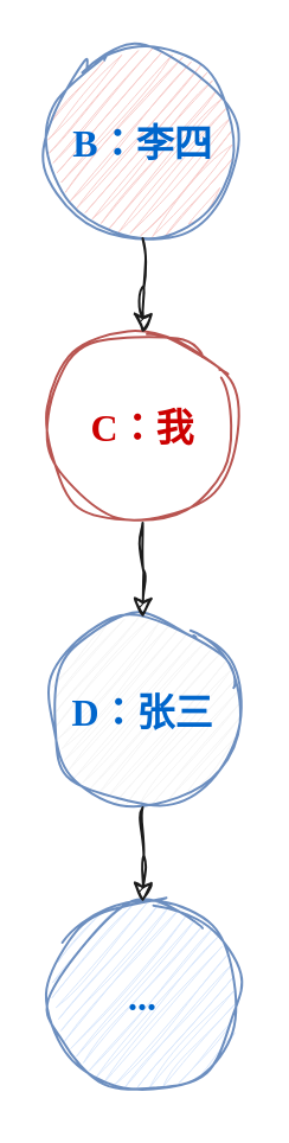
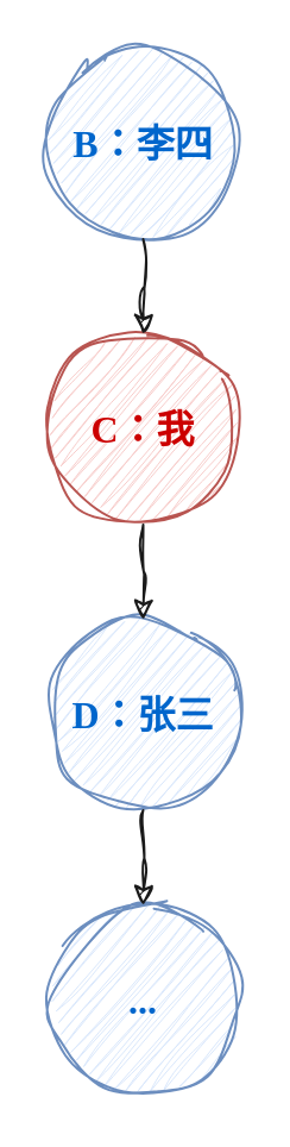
  <mxCell id="0" />
  <mxCell id="1" parent="0" />
  <mxCell id="2" value="..." style="ellipse;whiteSpace=wrap;html=1;aspect=fixed;labelBackgroundColor=none;fillColor=#dae8fc;strokeColor=#6c8ebf;sketch=1;curveFitting=1;jiggle=2;fontFamily=Times New Roman;fontStyle=1;fontSize=16;fontColor=#0066CC;" vertex="1" parent="1"><mxGeometry x="20" y="380" width="80" height="80" as="geometry" /></mxCell>
- <mxCell id="3" value="D：张三" style="ellipse;whiteSpace=wrap;html=1;aspect=fixed;labelBackgroundColor=none;fillColor=#f5f5f5;strokeColor=#6c8ebf;sketch=1;curveFitting=1;jiggle=2;fontFamily=Times New Roman;fontStyle=1;fontSize=16;fontColor=#0066CC;" vertex="1" parent="1"><mxGeometry x="20" y="260" width="80" height="80" as="geometry" /></mxCell>
- <mxCell id="4" value="C：我" style="ellipse;whiteSpace=wrap;html=1;aspect=fixed;labelBackgroundColor=none;fillColor=#ffffff;strokeColor=#b85450;sketch=1;curveFitting=1;jiggle=2;fontFamily=Times New Roman;fontStyle=1;fontSize=16;fontColor=#CC0000;" vertex="1" parent="1"><mxGeometry x="20" y="140" width="80" height="80" as="geometry" /></mxCell>
- <mxCell id="5" value="B：李四" style="ellipse;whiteSpace=wrap;html=1;aspect=fixed;labelBackgroundColor=none;fillColor=#f8cecc;strokeColor=#6c8ebf;sketch=1;curveFitting=1;jiggle=2;fontFamily=Times New Roman;fontStyle=1;fontSize=16;fontColor=#0066CC;" vertex="1" parent="1"><mxGeometry x="20" y="20" width="80" height="80" as="geometry" /></mxCell>
+ <mxCell id="3" value="D：张三" style="ellipse;whiteSpace=wrap;html=1;aspect=fixed;labelBackgroundColor=none;fillColor=#dae8fc;strokeColor=#6c8ebf;sketch=1;curveFitting=1;jiggle=2;fontFamily=Times New Roman;fontStyle=1;fontSize=16;fontColor=#0066CC;" vertex="1" parent="1"><mxGeometry x="20" y="260" width="80" height="80" as="geometry" /></mxCell>
+ <mxCell id="4" value="C：我" style="ellipse;whiteSpace=wrap;html=1;aspect=fixed;labelBackgroundColor=none;fillColor=#f8cecc;strokeColor=#b85450;sketch=1;curveFitting=1;jiggle=2;fontFamily=Times New Roman;fontStyle=1;fontSize=16;fontColor=#CC0000;" vertex="1" parent="1"><mxGeometry x="20" y="140" width="80" height="80" as="geometry" /></mxCell>
+ <mxCell id="5" value="B：李四" style="ellipse;whiteSpace=wrap;html=1;aspect=fixed;labelBackgroundColor=none;fillColor=#dae8fc;strokeColor=#6c8ebf;sketch=1;curveFitting=1;jiggle=2;fontFamily=Times New Roman;fontStyle=1;fontSize=16;fontColor=#0066CC;" vertex="1" parent="1"><mxGeometry x="20" y="20" width="80" height="80" as="geometry" /></mxCell>
  <mxCell id="6" style="edgeStyle=orthogonalEdgeStyle;rounded=0;sketch=1;hachureGap=4;jiggle=2;curveFitting=1;orthogonalLoop=1;jettySize=auto;html=1;exitX=0.5;exitY=1;exitDx=0;exitDy=0;fontFamily=Architects Daughter;fontSource=https%3A%2F%2Ffonts.googleapis.com%2Fcss%3Ffamily%3DArchitects%2BDaughter;strokeColor=#1A1A1A;" edge="1" parent="1"><mxGeometry relative="1" as="geometry"><mxPoint x="59.74" y="100" as="sourcePoint" /><mxPoint x="59.74" y="140" as="targetPoint" /></mxGeometry></mxCell>
  <mxCell id="7" style="edgeStyle=orthogonalEdgeStyle;rounded=0;sketch=1;hachureGap=4;jiggle=2;curveFitting=1;orthogonalLoop=1;jettySize=auto;html=1;exitX=0.5;exitY=1;exitDx=0;exitDy=0;fontFamily=Architects Daughter;fontSource=https%3A%2F%2Ffonts.googleapis.com%2Fcss%3Ffamily%3DArchitects%2BDaughter;strokeColor=#1A1A1A;" edge="1" parent="1"><mxGeometry relative="1" as="geometry"><mxPoint x="59.74" y="220" as="sourcePoint" /><mxPoint x="59.74" y="260" as="targetPoint" /></mxGeometry></mxCell>
  <mxCell id="8" style="edgeStyle=orthogonalEdgeStyle;rounded=0;sketch=1;hachureGap=4;jiggle=2;curveFitting=1;orthogonalLoop=1;jettySize=auto;html=1;exitX=0.5;exitY=1;exitDx=0;exitDy=0;fontFamily=Architects Daughter;fontSource=https%3A%2F%2Ffonts.googleapis.com%2Fcss%3Ffamily%3DArchitects%2BDaughter;strokeColor=#1A1A1A;" edge="1" parent="1"><mxGeometry relative="1" as="geometry"><mxPoint x="59.74" y="340" as="sourcePoint" /><mxPoint x="59.74" y="380" as="targetPoint" /></mxGeometry></mxCell>
